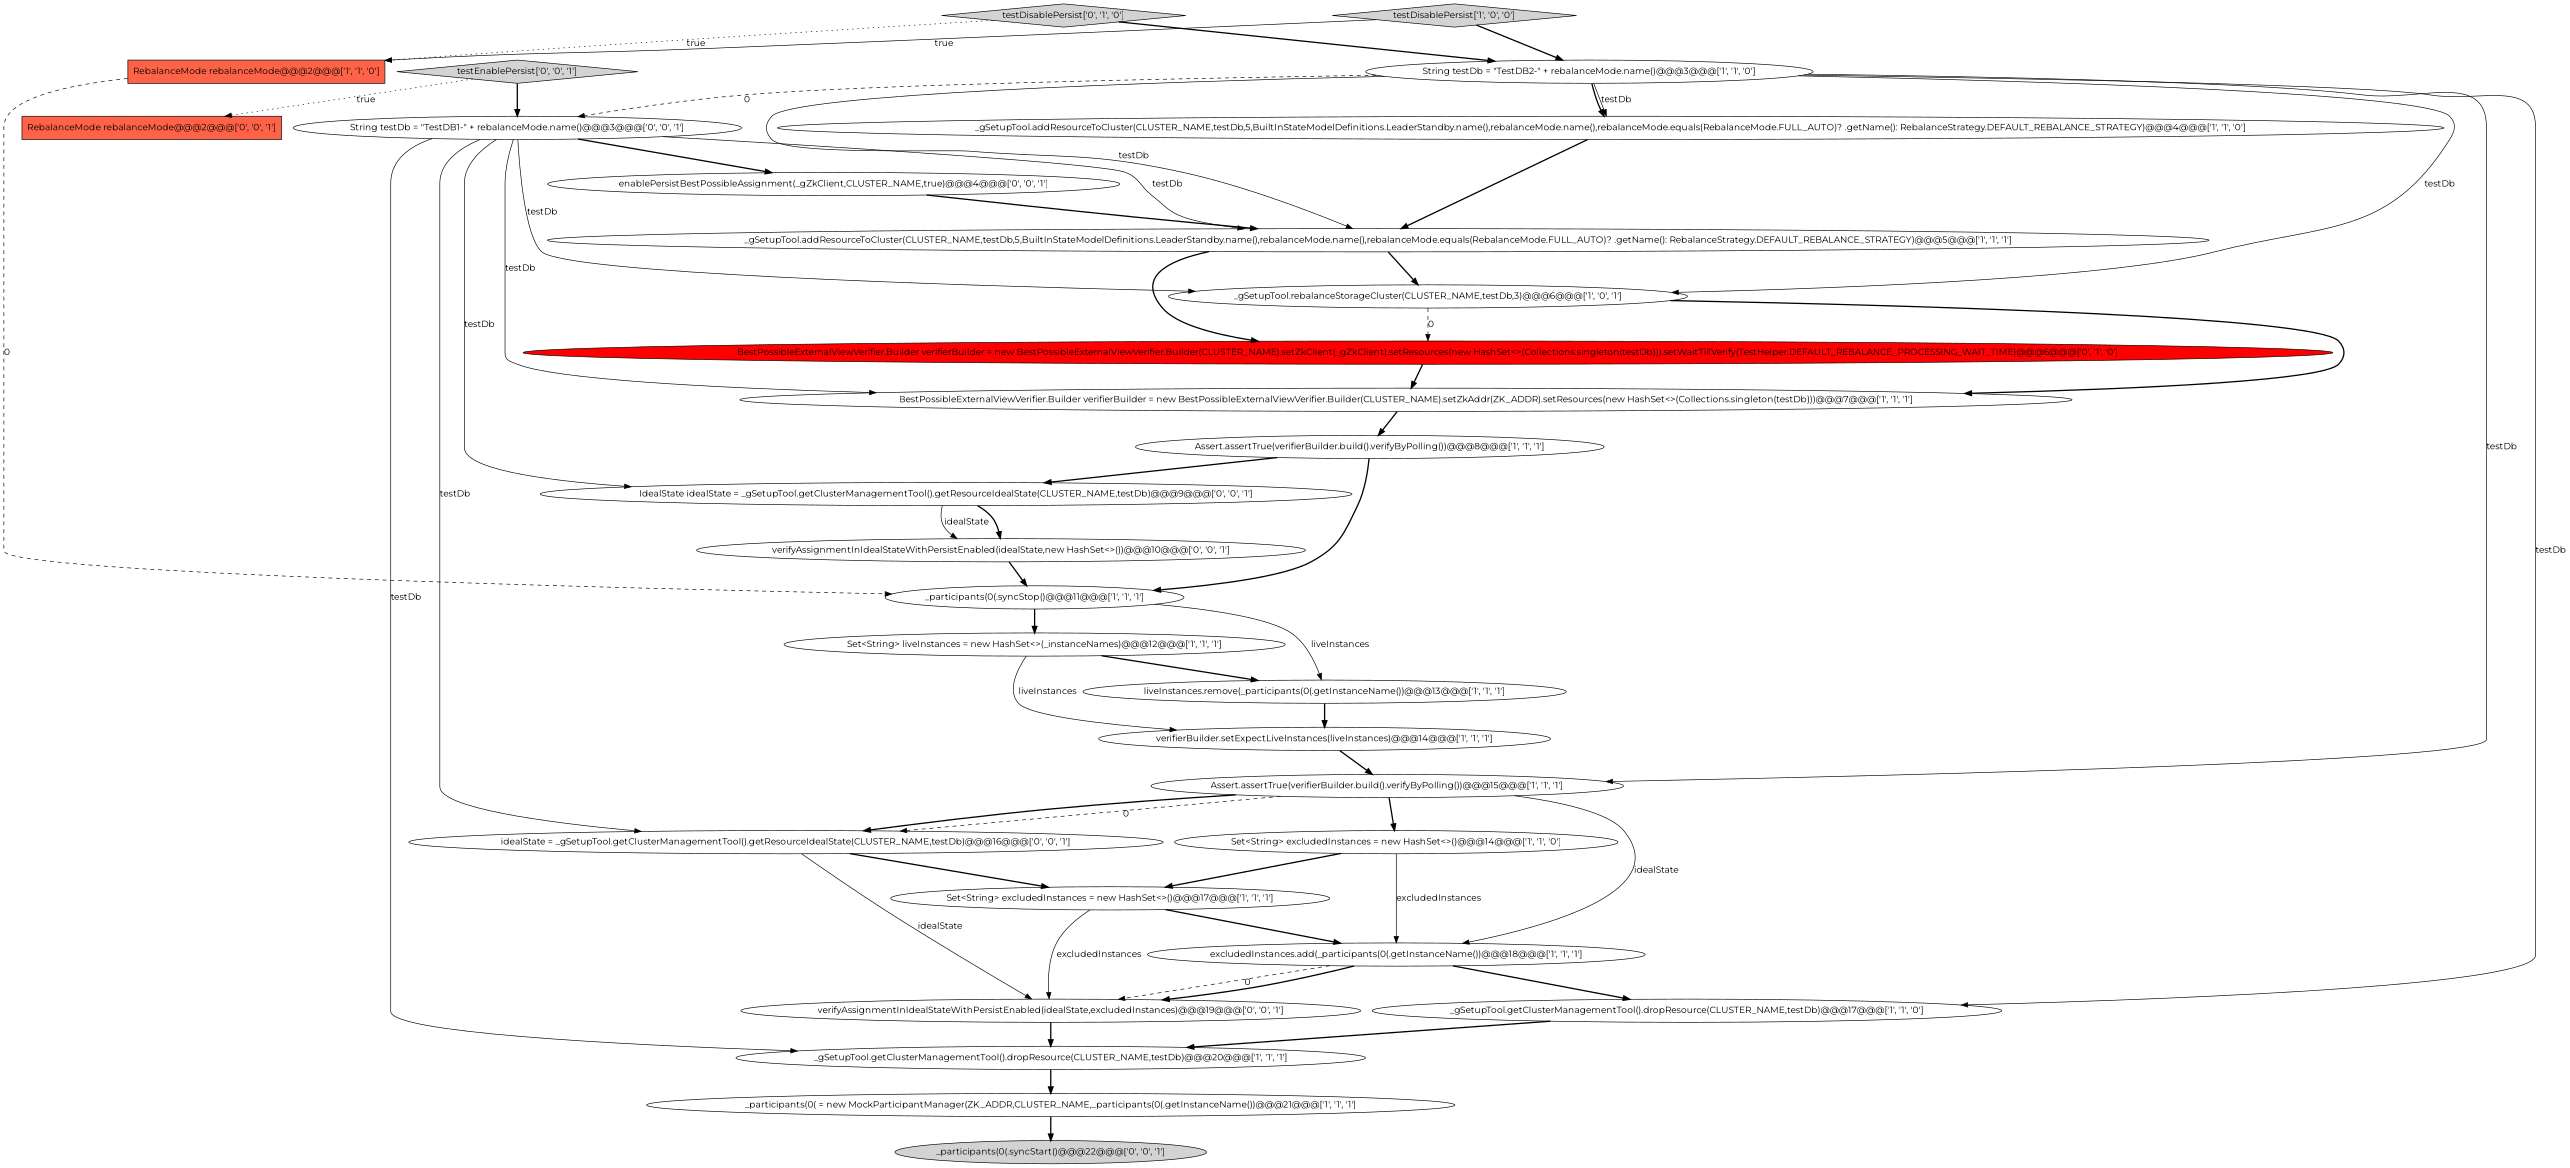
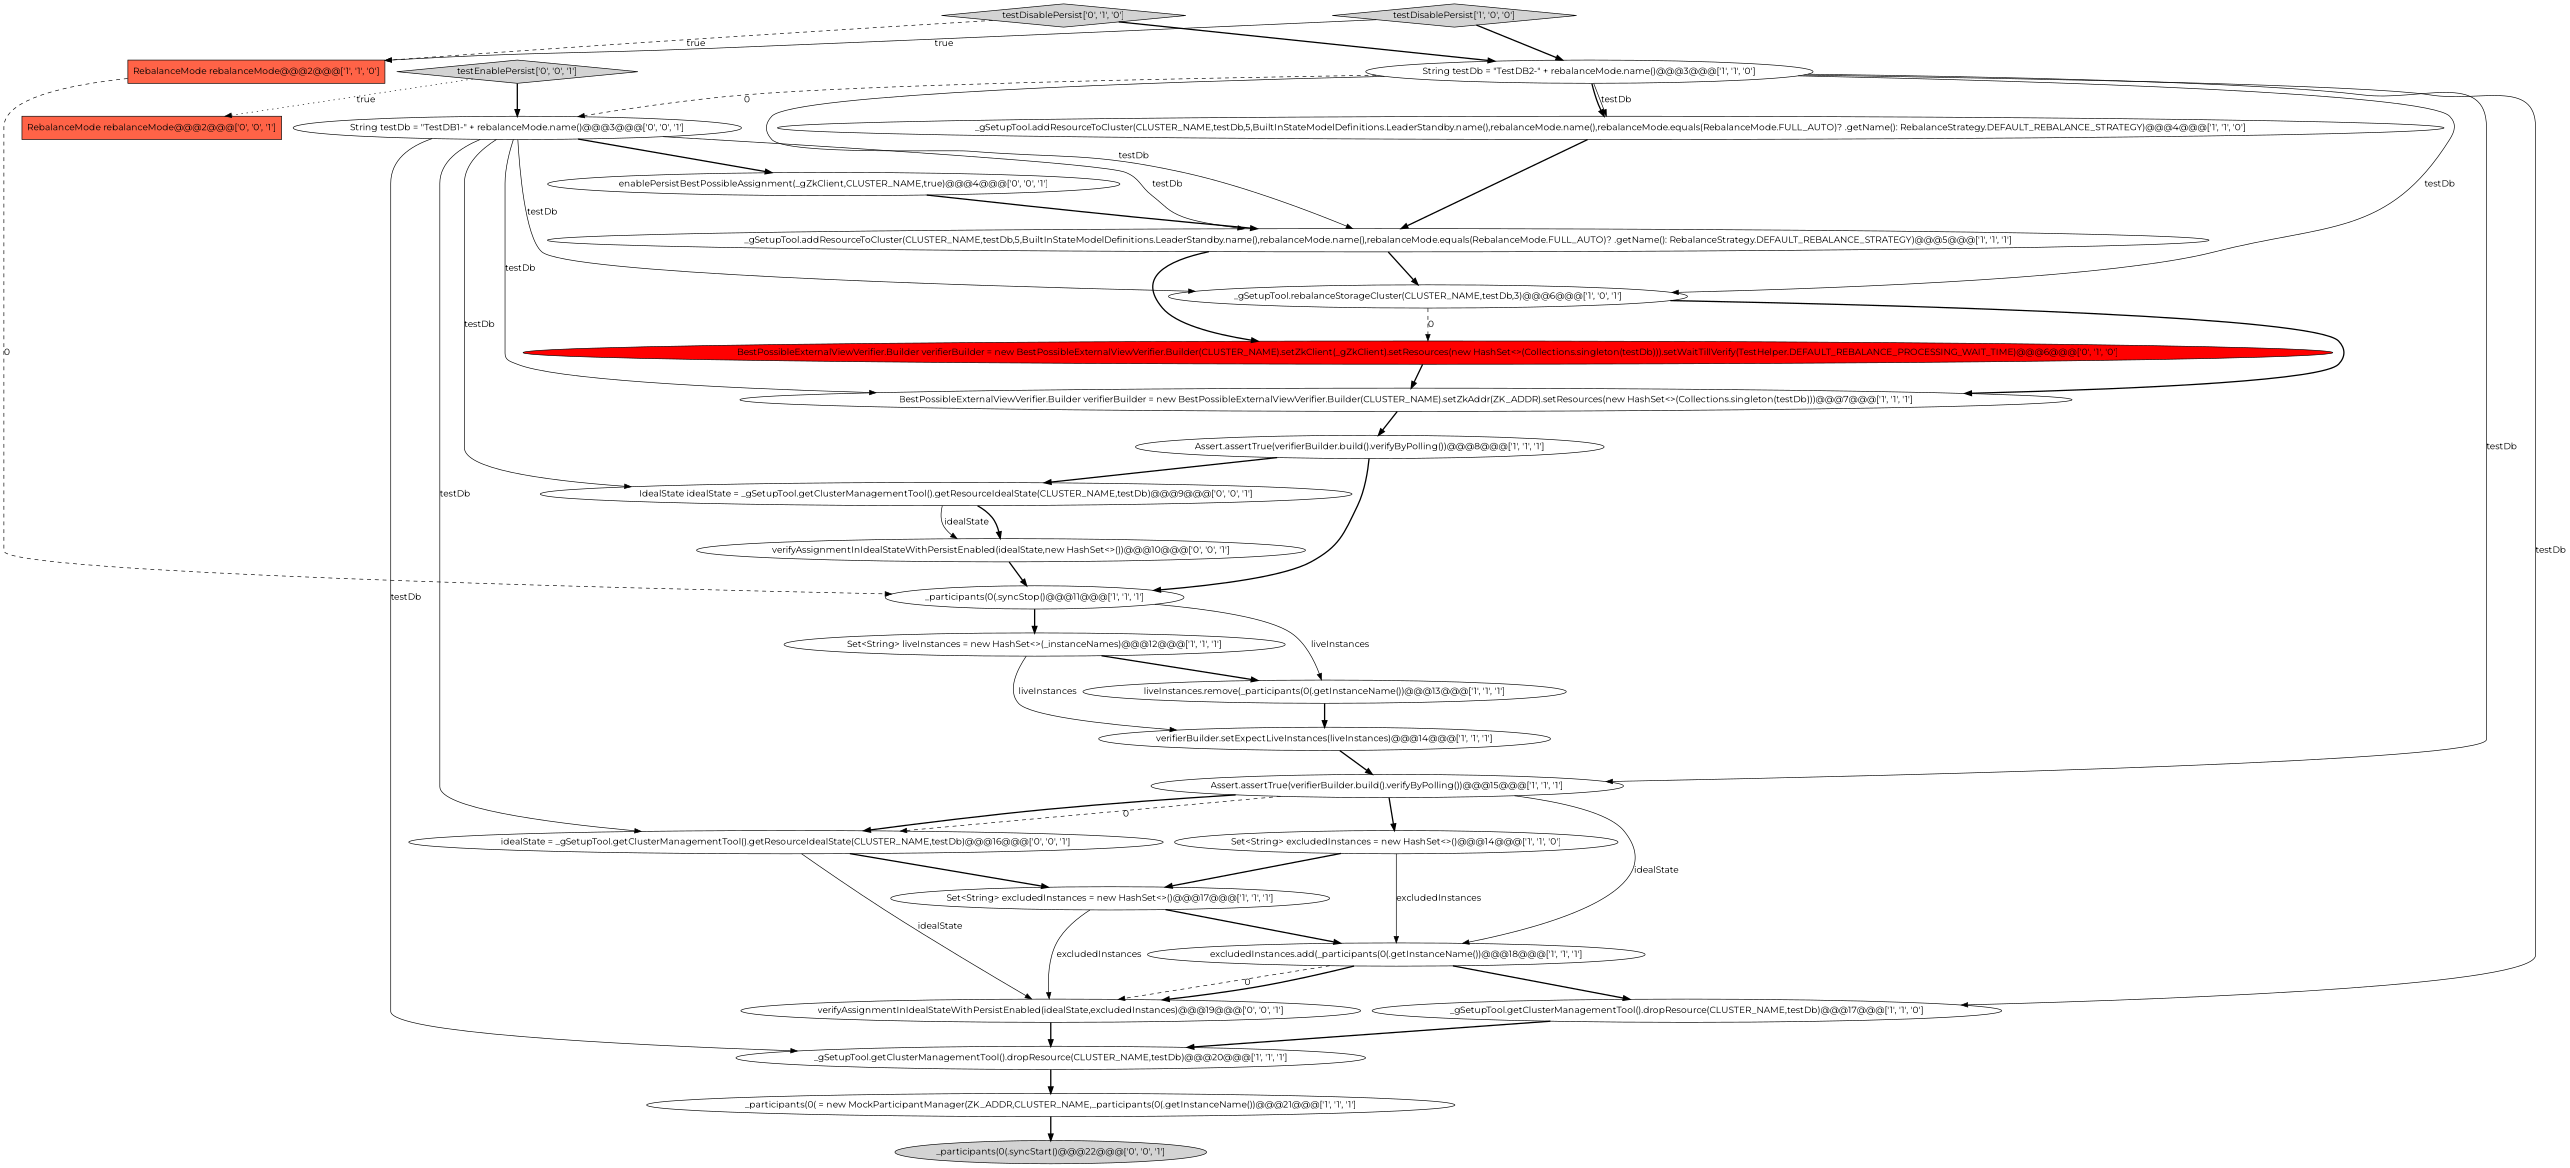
  digraph {
    fontname=Montserrat
    node [fillcolor=white fontname=Montserrat shape=ellipse style=filled]
    edge [fontname=Montserrat style=bold]
    n1 [label="enablePersistBestPossibleAssignment(_gZkClient,CLUSTER_NAME,true)@@@4@@@['0', '0', '1']"]
    n2 [label="_gSetupTool.addResourceToCluster(CLUSTER_NAME,testDb,5,BuiltInStateModelDefinitions.LeaderStandby.name(),rebalanceMode.name(),rebalanceMode.equals(RebalanceMode.FULL_AUTO)? .getName(): RebalanceStrategy.DEFAULT_REBALANCE_STRATEGY)@@@5@@@['1', '1', '1']"]
    n3 [fillcolor=red label="BestPossibleExternalViewVerifier.Builder verifierBuilder = new BestPossibleExternalViewVerifier.Builder(CLUSTER_NAME).setZkClient(_gZkClient).setResources(new HashSet<>(Collections.singleton(testDb))).setWaitTillVerify(TestHelper.DEFAULT_REBALANCE_PROCESSING_WAIT_TIME)@@@6@@@['0', '1', '0']"]
    n4 [label="_gSetupTool.rebalanceStorageCluster(CLUSTER_NAME,testDb,3)@@@6@@@['1', '0', '1']"]
    n5 [label="Set<String> excludedInstances = new HashSet<>()@@@17@@@['1', '1', '1']"]
    n6 [label="verifyAssignmentInIdealStateWithPersistEnabled(idealState,excludedInstances)@@@19@@@['0', '0', '1']"]
    n7 [label="excludedInstances.add(_participants(0(.getInstanceName())@@@18@@@['1', '1', '1']"]
    n8 [label="_gSetupTool.getClusterManagementTool().dropResource(CLUSTER_NAME,testDb)@@@20@@@['1', '1', '1']"]
    n9 [label="_gSetupTool.getClusterManagementTool().dropResource(CLUSTER_NAME,testDb)@@@17@@@['1', '1', '0']"]
    n10 [label="_participants(0(.syncStop()@@@11@@@['1', '1', '1']"]
    n11 [label="Set<String> liveInstances = new HashSet<>(_instanceNames)@@@12@@@['1', '1', '1']"]
    n12 [label="liveInstances.remove(_participants(0(.getInstanceName())@@@13@@@['1', '1', '1']"]
    n13 [label="verifierBuilder.setExpectLiveInstances(liveInstances)@@@14@@@['1', '1', '1']"]
    n14 [fillcolor=tomato label="RebalanceMode rebalanceMode@@@2@@@['1', '1', '0']" shape=box]
    n15 [fillcolor=tomato label="RebalanceMode rebalanceMode@@@2@@@['0', '0', '1']" shape=box]
    n16 [label="_participants(0( = new MockParticipantManager(ZK_ADDR,CLUSTER_NAME,_participants(0(.getInstanceName())@@@21@@@['1', '1', '1']"]
    n17 [label="_gSetupTool.addResourceToCluster(CLUSTER_NAME,testDb,5,BuiltInStateModelDefinitions.LeaderStandby.name(),rebalanceMode.name(),rebalanceMode.equals(RebalanceMode.FULL_AUTO)? .getName(): RebalanceStrategy.DEFAULT_REBALANCE_STRATEGY)@@@4@@@['1', '1', '0']"]
    n18 [label="verifyAssignmentInIdealStateWithPersistEnabled(idealState,new HashSet<>())@@@10@@@['0', '0', '1']"]
    n19 [label="BestPossibleExternalViewVerifier.Builder verifierBuilder = new BestPossibleExternalViewVerifier.Builder(CLUSTER_NAME).setZkAddr(ZK_ADDR).setResources(new HashSet<>(Collections.singleton(testDb)))@@@7@@@['1', '1', '1']"]
    n20 [label="String testDb = \"TestDB1-\" + rebalanceMode.name()@@@3@@@['0', '0', '1']"]
    n21 [label="idealState = _gSetupTool.getClusterManagementTool().getResourceIdealState(CLUSTER_NAME,testDb)@@@16@@@['0', '0', '1']"]
    n22 [label="IdealState idealState = _gSetupTool.getClusterManagementTool().getResourceIdealState(CLUSTER_NAME,testDb)@@@9@@@['0', '0', '1']"]
    n23 [label="Assert.assertTrue(verifierBuilder.build().verifyByPolling())@@@8@@@['1', '1', '1']"]
    n24 [label="String testDb = \"TestDB2-\" + rebalanceMode.name()@@@3@@@['1', '1', '0']"]
    n25 [label="Assert.assertTrue(verifierBuilder.build().verifyByPolling())@@@15@@@['1', '1', '1']"]
    n26 [label="Set<String> excludedInstances = new HashSet<>()@@@14@@@['1', '1', '0']"]
    n27 [fillcolor=lightgray label="testDisablePersist['0', '1', '0']" shape=diamond]
    n28 [fillcolor=lightgray label="_participants(0(.syncStart()@@@22@@@['0', '0', '1']"]
    n29 [fillcolor=lightgray label="testDisablePersist['1', '0', '0']" shape=diamond]
    n30 [fillcolor=lightgray label="testEnablePersist['0', '0', '1']" shape=diamond]
    n1 -> n2
    n2 -> n3
    n2 -> n4
    n3 -> n19
    n4 -> n3 [label=0 style=dashed]
    n4 -> n19
    n5 -> n6 [label=excludedInstances style=solid]
    n5 -> n7
    n6 -> n8
    n7 -> n6 [label=0 style=dashed]
    n7 -> n6
    n7 -> n9
    n8 -> n16
    n9 -> n8
    n10 -> n11
    n10 -> n12 [label=liveInstances style=solid]
    n11 -> n12
    n11 -> n13 [label=liveInstances style=solid]
    n12 -> n13
    n13 -> n25
    n14 -> n10 [label=0 style=dashed]
    n16 -> n28
    n17 -> n2
    n18 -> n10
    n19 -> n23
    n20 -> n1
    n20 -> n2 [label=testDb style=solid]
    n20 -> n4 [label=testDb style=solid]
    n20 -> n8 [label=testDb style=solid]
    n20 -> n19 [label=testDb style=solid]
    n20 -> n21 [label=testDb style=solid]
    n20 -> n22 [label=testDb style=solid]
    n21 -> n5
    n21 -> n6 [label=idealState style=solid]
    n22 -> n18
    n22 -> n18 [label=idealState style=solid]
    n23 -> n10
    n23 -> n22
    n24 -> n2 [label=testDb style=solid]
    n24 -> n4 [label=testDb style=solid]
    n24 -> n9 [label=testDb style=solid]
    n24 -> n17
    n24 -> n17 [label=testDb style=solid]
    n24 -> n20 [label=0 style=dashed]
    n24 -> n25 [label=testDb style=solid]
    n25 -> n7 [label=idealState style=solid]
    n25 -> n21 [label=0 style=dashed]
    n25 -> n21
    n25 -> n26
    n26 -> n5
    n26 -> n7 [label=excludedInstances style=solid]
-   n27 -> n14 [label=true style=dotted]
+   n27 -> n14 [label=true style=dashed]
    n27 -> n24
    n29 -> n14 [label=true style=solid]
    n29 -> n24
    n30 -> n15 [label=true style=dotted]
    n30 -> n20
  }
